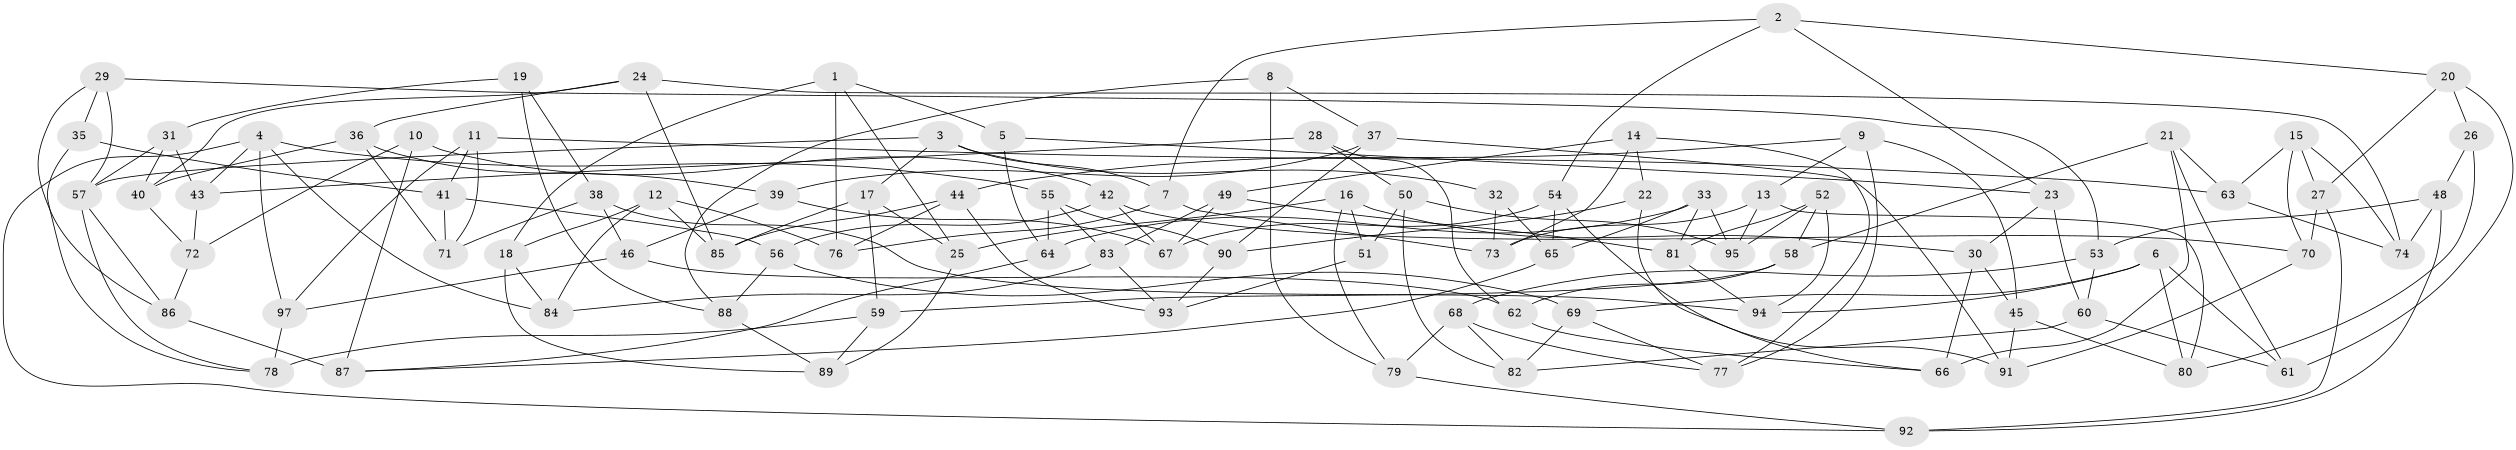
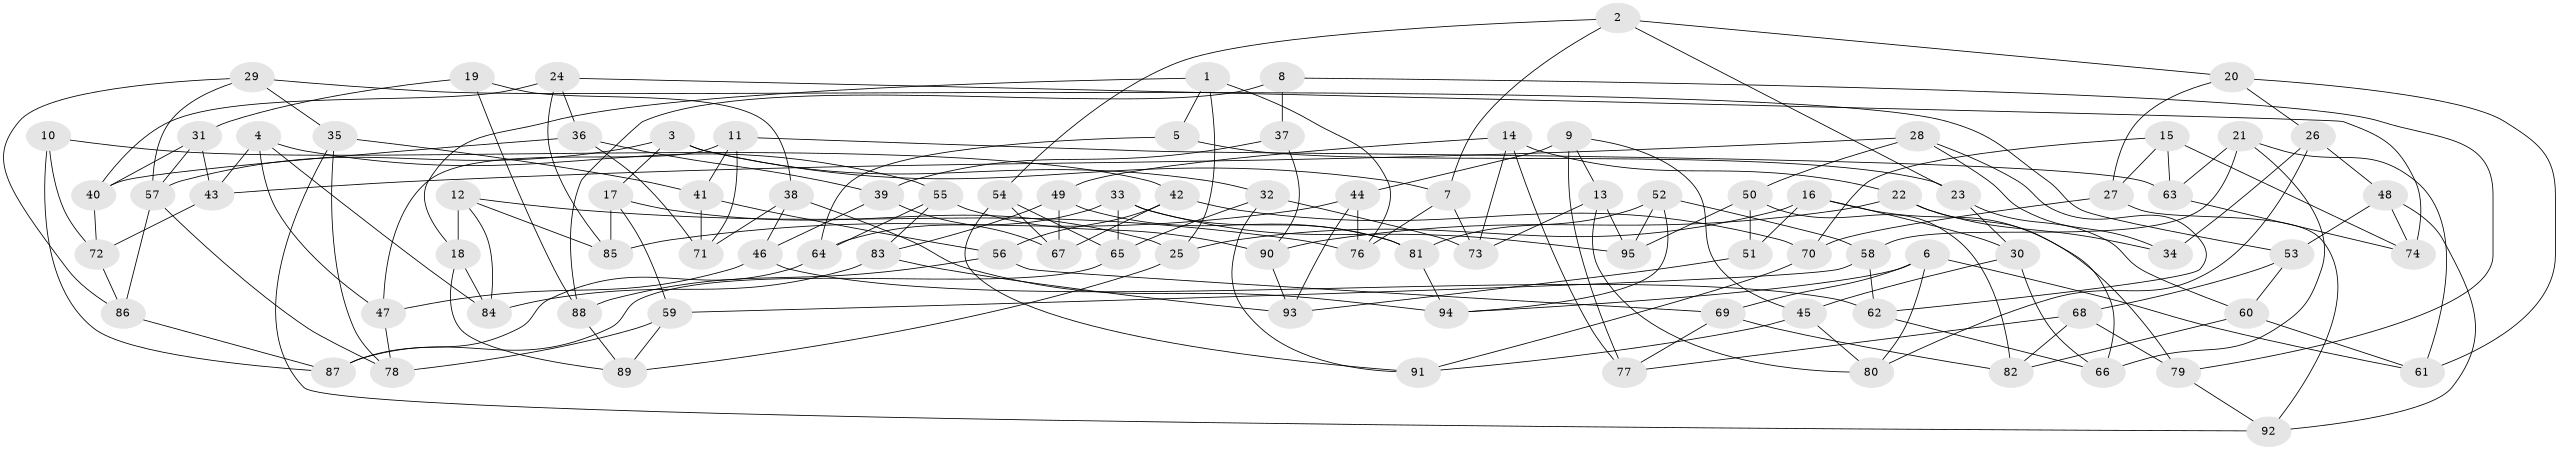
  graph {
    node [color=gray90 style=filled]
    1
    5
    18
    25
    76
    23
    64
    84
    89
    2
    7
    20
    54
    73
    61
    27
    26
    30
    60
    65
    91
    67
    3
    17
    32
    57
    85
    59
    86
    78
    4
    43
-   47 [label=97]
+   47
    55
    72
    90
    83
    37
    39
    87
    6
    69
    80
    94
    77
    82
    8
    79
    88
    19
    31
    38
    92
    9
    13
    44
    45
    n58 [label=95]
    93
    10
    42
    70
    56
    11
    41
    63
    71
    74
    12
    14
    22
    49
    66
+   34
    81
    15
    16
    51
    40
    46
    48
    21
    58
    62
    24
    36
    53
    28
    50
    29
    35
    68
    33
    52
    1 -- 5
    1 -- 18
    1 -- 25
    1 -- 76
    5 -- 23
    5 -- 64
    18 -- 84
    18 -- 89
    25 -- 89
    23 -- 30
    23 -- 60
    64 -- 87
    2 -- 23
    2 -- 7
    2 -- 20
    2 -- 54
    7 -- 76
    7 -- 73
    20 -- 61
    20 -- 27
    20 -- 26
    54 -- 65
    54 -- 91
    54 -- 67
    27 -- 92
    27 -- 70
    26 -- 80
+   26 -- 34
    26 -- 48
    30 -- 45
    30 -- 66
    60 -- 61
    60 -- 82
    65 -- 87
    3 -- 7
    3 -- 17
    3 -- 32
    3 -- 57
    17 -- 25
    17 -- 85
    17 -- 59
    32 -- 73
    32 -- 65
-   37 -- 91
+   32 -- 91
    57 -- 86
    57 -- 78
    59 -- 89
    59 -- 78
    86 -- 87
    4 -- 84
    4 -- 43
    4 -- 47
    4 -- 55
    43 -- 72
    47 -- 78
    55 -- 64
    55 -- 90
    55 -- 83
    72 -- 86
    90 -- 93
    83 -- 84
    83 -- 93
    37 -- 90
    37 -- 39
    39 -- 67
    39 -- 46
    6 -- 61
    6 -- 69
    6 -- 80
    6 -- 94
    69 -- 77
    69 -- 82
    8 -- 37
    8 -- 79
    8 -- 88
    79 -- 92
    88 -- 89
    19 -- 88
    19 -- 31
    19 -- 38
    31 -- 57
    31 -- 43
    31 -- 40
    38 -- 94
    38 -- 71
    38 -- 46
    9 -- 77
    9 -- 13
    9 -- 44
    9 -- 45
    13 -- 73
    13 -- 80
    13 -- n58
    44 -- 76
    44 -- 85
    44 -- 93
    45 -- 91
    45 -- 80
    10 -- 72
    10 -- 87
    10 -- 42
    42 -- 67
    42 -- 70
    42 -- 56
    70 -- 91
    56 -- 69
    56 -- 88
    11 -- 47
    11 -- 41
    11 -- 63
    11 -- 71
    41 -- 56
    41 -- 71
    63 -- 74
    12 -- 18
    12 -- 76
    12 -- 84
    12 -- 85
    14 -- 73
    14 -- 77
    14 -- 22
    14 -- 49
    22 -- 90
    22 -- 66
+   22 -- 34
    49 -- 67
    49 -- 83
    49 -- 81
    81 -- 94
    15 -- 27
    15 -- 70
    15 -- 63
    15 -- 74
    16 -- 25
    16 -- 30
    16 -- 79
    16 -- 51
    51 -- 93
    40 -- 72
    46 -- 47
    46 -- 62
    48 -- 92
    48 -- 74
    48 -- 53
    21 -- 61
    21 -- 63
    21 -- 66
    21 -- 58
    58 -- 59
    58 -- 62
    62 -- 66
    24 -- 85
    24 -- 74
    24 -- 40
    24 -- 36
    36 -- 39
    36 -- 71
    36 -- 40
    53 -- 60
    53 -- 68
    28 -- 43
+   28 -- 34
    28 -- 62
    28 -- 50
    50 -- 82
    50 -- n58
    50 -- 51
    29 -- 57
    29 -- 86
    29 -- 53
    29 -- 35
    35 -- 78
-   4 -- 92
+   35 -- 92
    35 -- 41
    68 -- 77
    68 -- 82
    68 -- 79
    33 -- 64
    33 -- 65
    33 -- n58
    33 -- 81
    52 -- 94
    52 -- n58
    52 -- 81
    52 -- 58
  }
